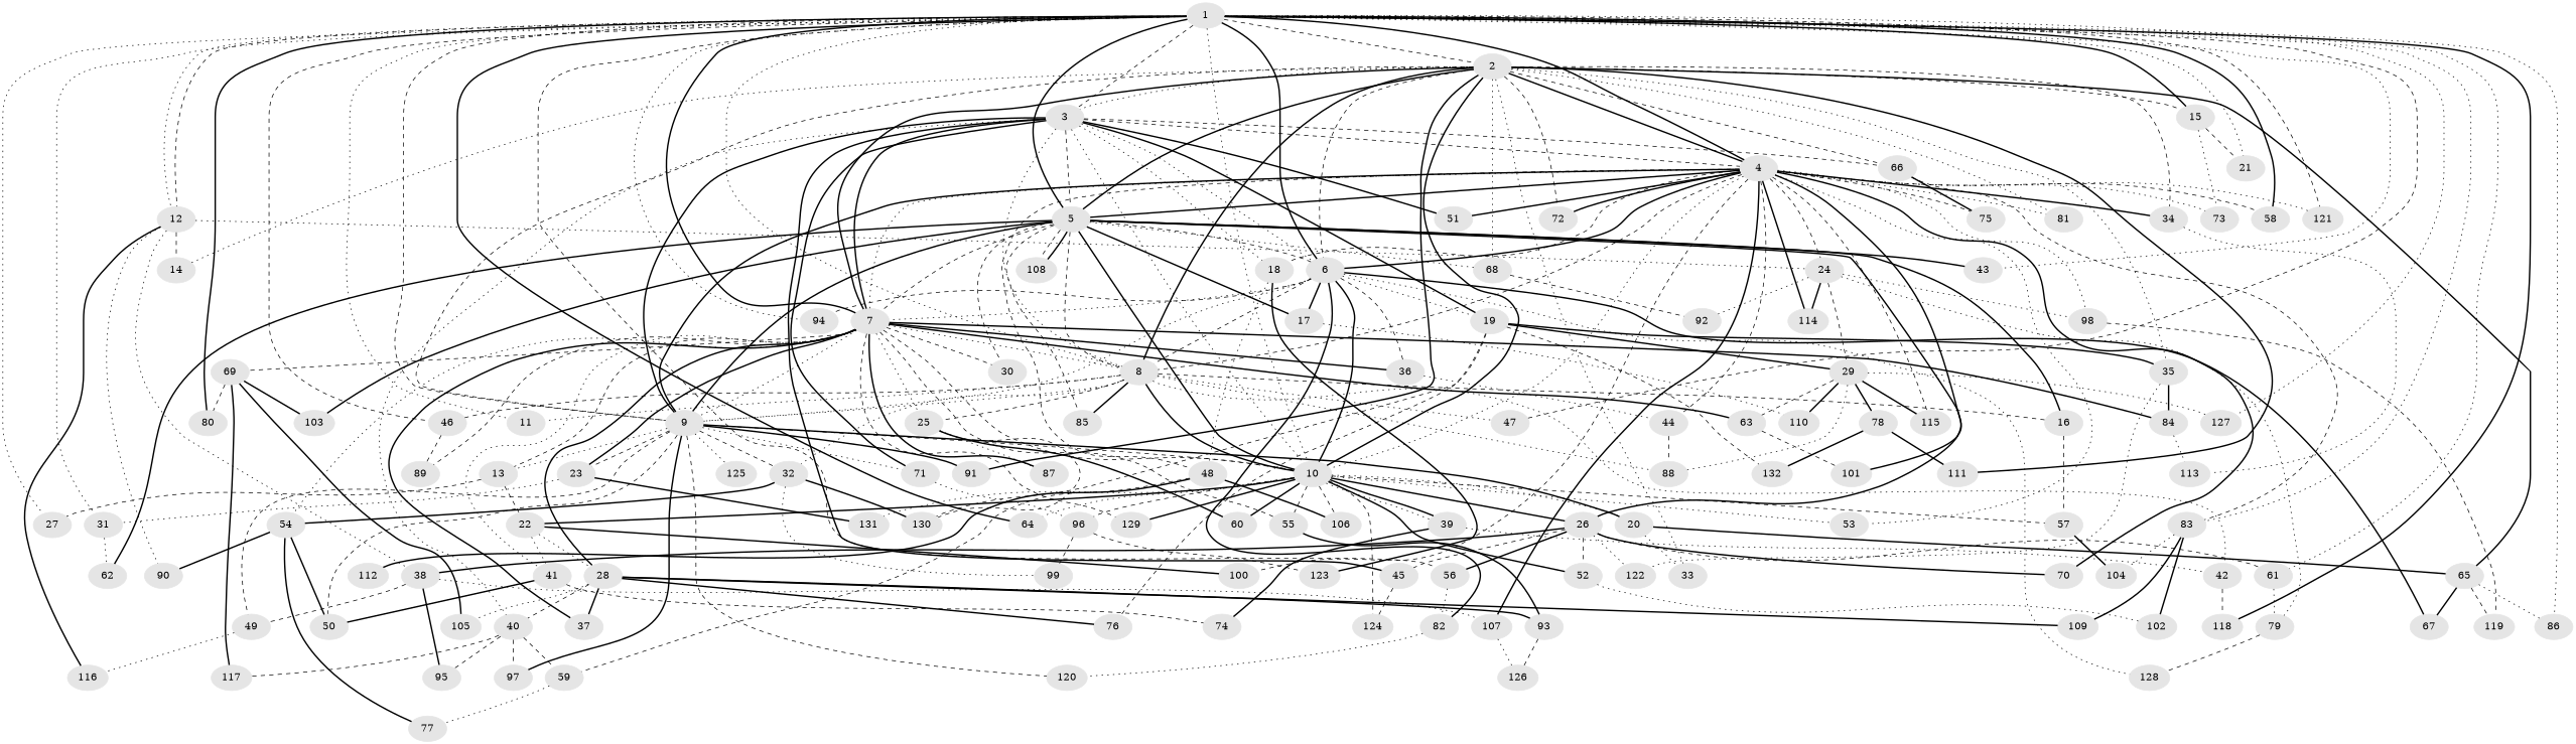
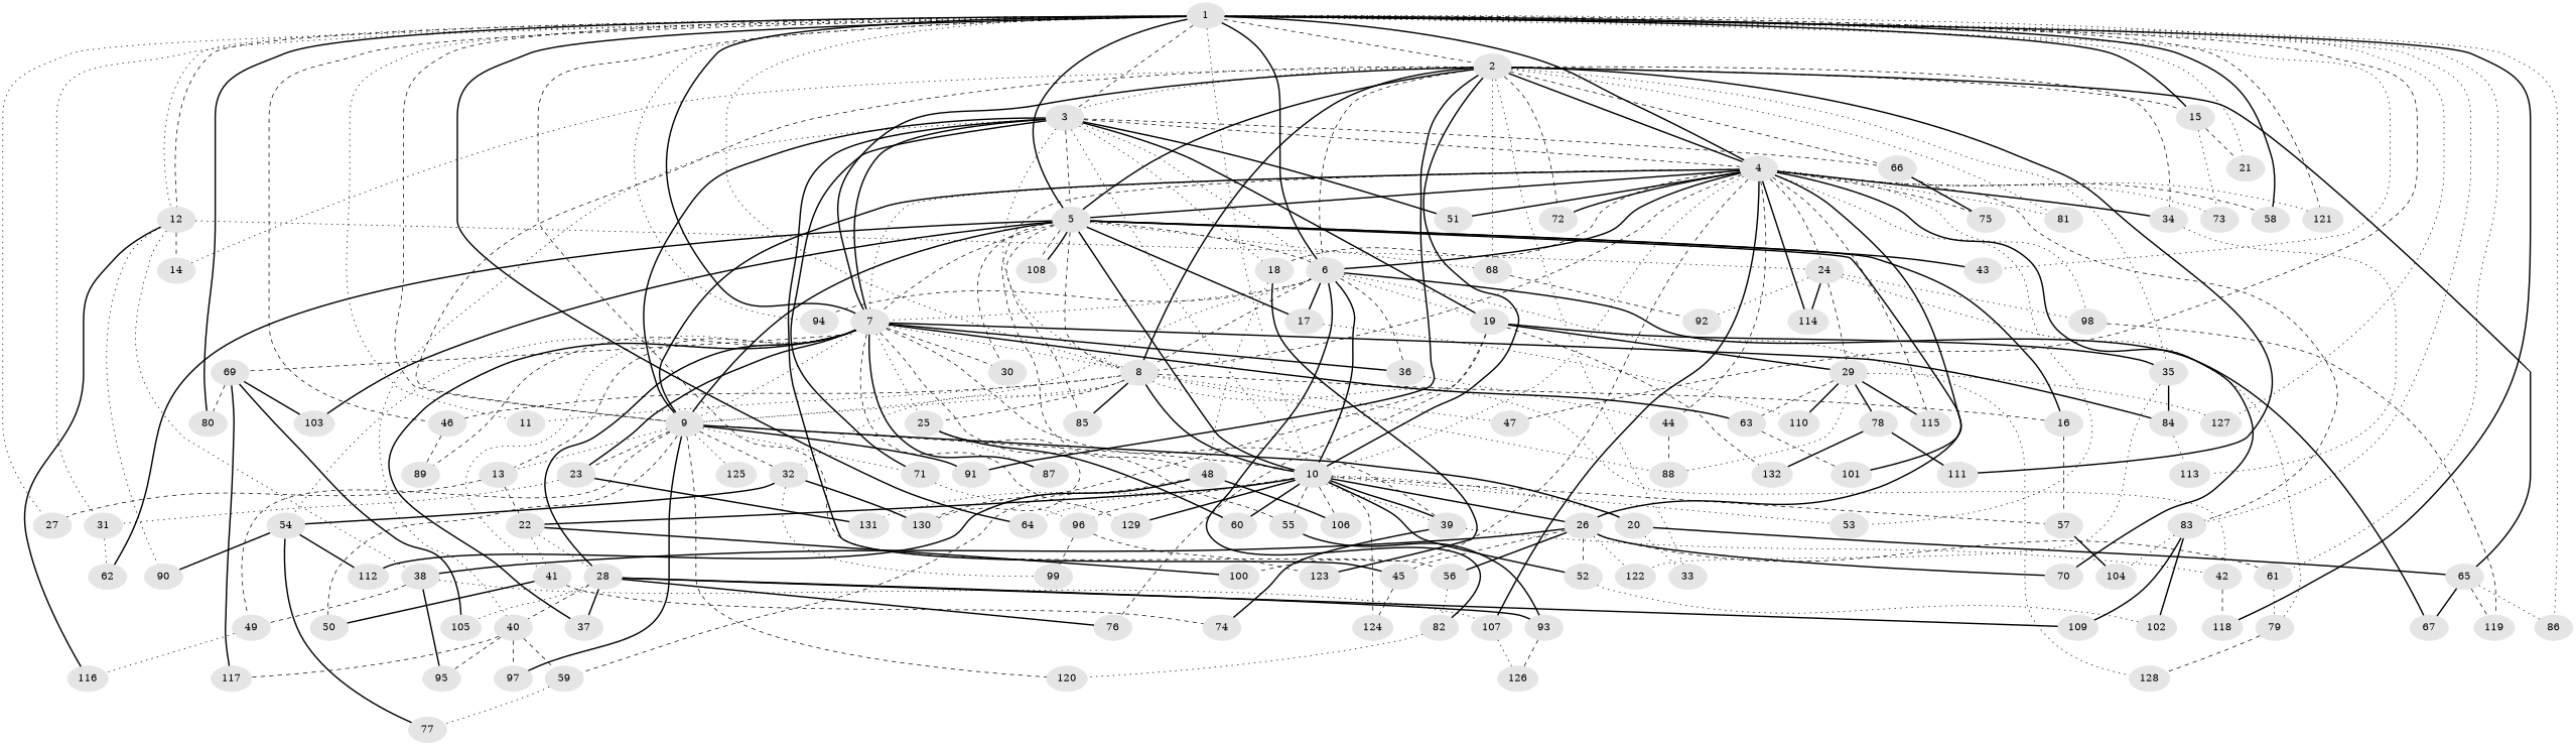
  graph {
    node [color=gray90 style=filled]
    edge [style=bold]
    1
    2
    3
    4
    5
    6
    7
    8
    9
    10
    11
    12
    15
    21
    27
    31
    43
    46
    47
    56
    58
    61
    64
    80
    83
    86
    94
    118
    121
    127
    14
    33
    34
    35
    65
    66
    68
    72
    81
    91
    111
    18
    19
    40
    45
    51
    71
    24
    44
    48
    53
    70
    73
    75
    98
    100
    101
    107
    114
    115
    16
    17
    26
    30
    62
    85
    103
    108
    36
    67
    82
    128
    13
    23
    25
    28
    37
    41
    54
    55
    63
    69
    84
    87
    89
    129
    32
    42
    88
    20
    49
    50
    97
    120
    125
    22
    39
    52
    57
    60
    96
    106
    124
    131
    38
    90
    116
    79
    109
    102
    104
    113
    122
    119
    92
    123
    29
    76
    130
    132
    95
    59
    117
    112
    126
    110
    93
    105
    74
    77
    99
    78
    1 -- 2 [style=dashed]
    1 -- 3 [style=dashed]
    1 -- 4
    1 -- 5
    1 -- 6
    1 -- 7
    1 -- 8 [style=dotted]
    1 -- 9 [style=dashed]
    1 -- 10 [style=dotted]
    1 -- 11 [style=dotted]
    1 -- 12 [style=dotted]
    1 -- 12 [style=dashed]
    1 -- 15
    1 -- 21 [style=dotted]
    1 -- 27 [style=dotted]
    1 -- 31 [style=dotted]
    1 -- 43 [style=dotted]
    1 -- 46 [style=dashed]
    1 -- 47 [style=dashed]
    1 -- 56 [style=dashed]
    1 -- 58
    1 -- 61 [style=dotted]
    1 -- 64
    1 -- 80
    1 -- 83 [style=dotted]
    1 -- 86 [style=dotted]
    1 -- 94 [style=dotted]
    1 -- 118
    1 -- 121 [style=dashed]
    1 -- 127 [style=dotted]
    2 -- 3 [style=dotted]
    2 -- 4
    2 -- 5
    2 -- 6 [style=dashed]
    2 -- 7
    2 -- 8
    2 -- 9 [style=dashed]
    2 -- 10
    2 -- 15 [style=dashed]
    2 -- 14 [style=dotted]
    2 -- 33 [style=dotted]
    2 -- 34 [style=dashed]
    2 -- 35 [style=dotted]
    2 -- 65
    2 -- 66 [style=dashed]
    2 -- 68 [style=dotted]
    2 -- 72 [style=dashed]
    2 -- 81 [style=dotted]
    2 -- 91
    2 -- 111
    3 -- 4 [style=dashed]
    3 -- 5 [style=dashed]
    3 -- 6 [style=dotted]
    3 -- 7
    3 -- 8 [style=dotted]
    3 -- 9
    3 -- 10 [style=dotted]
    3 -- 66 [style=dashed]
    3 -- 18 [style=dotted]
    3 -- 19
    3 -- 40 [style=dotted]
    3 -- 45
    3 -- 51
    3 -- 71
    4 -- 5
    4 -- 6
    4 -- 7 [style=dotted]
    4 -- 8 [style=dashed]
    4 -- 9
    4 -- 10 [style=dotted]
    4 -- 58 [style=dashed]
    4 -- 121 [style=dotted]
    4 -- 34
    4 -- 72
    4 -- 81 [style=dotted]
    4 -- 18 [style=dashed]
    4 -- 51
    4 -- 24 [style=dashed]
    4 -- 44 [style=dashed]
    4 -- 48 [style=dashed]
    4 -- 53 [style=dotted]
    4 -- 70
    4 -- 73 [style=dotted]
    4 -- 75 [style=dashed]
    4 -- 98 [style=dotted]
    4 -- 100 [style=dashed]
    4 -- 101
    4 -- 107
    4 -- 114
    4 -- 115 [style=dashed]
    5 -- 6 [style=dashed]
    5 -- 7 [style=dashed]
    5 -- 8 [style=dashed]
    5 -- 9
    5 -- 10
    5 -- 43
    5 -- 68 [style=dotted]
    5 -- 16
    5 -- 17
    5 -- 26
    5 -- 30 [style=dashed]
    5 -- 62
    5 -- 85 [style=dashed]
    5 -- 103
    5 -- 108 [style=dashed]
    5 -- 108
    6 -- 7 [style=dotted]
    6 -- 8 [style=dashed]
    6 -- 9 [style=dotted]
    6 -- 10
    6 -- 94 [style=dashed]
    6 -- 19 [style=dotted]
    6 -- 17
    6 -- 36 [style=dashed]
    6 -- 67
    6 -- 82
    6 -- 128 [style=dotted]
    7 -- 8 [style=dotted]
    7 -- 9 [style=dotted]
-   7 -- 10 [style=dashed]
+   7 -- 39 [style=dashed]
    7 -- 30 [style=dashed]
    7 -- 36
    7 -- 13 [style=dashed]
    7 -- 23
    7 -- 25 [style=dotted]
    7 -- 28
    7 -- 37
    7 -- 41 [style=dotted]
    7 -- 54 [style=dotted]
    7 -- 55 [style=dashed]
    7 -- 63
    7 -- 69 [style=dashed]
    7 -- 84
    7 -- 87
    7 -- 89 [style=dashed]
    7 -- 129 [style=dashed]
    8 -- 9 [style=dotted]
    8 -- 10
    8 -- 11 [style=dotted]
    8 -- 46 [style=dashed]
    8 -- 47 [style=dotted]
    8 -- 16 [style=dashed]
    8 -- 85
    8 -- 25 [style=dashed]
    8 -- 32 [style=dotted]
    8 -- 42 [style=dotted]
    8 -- 88 [style=dotted]
    9 -- 10 [style=dashed]
    9 -- 91
    9 -- 71 [style=dotted]
    9 -- 13 [style=dotted]
    9 -- 23 [style=dashed]
    9 -- 32 [style=dashed]
    9 -- 20
    9 -- 49 [style=dashed]
    9 -- 50 [style=dashed]
    9 -- 97
    9 -- 120 [style=dashed]
    9 -- 125 [style=dotted]
    10 -- 64 [style=dotted]
    10 -- 53 [style=dotted]
    10 -- 26
    10 -- 55 [style=dashed]
    10 -- 129
    10 -- 20 [style=dotted]
    10 -- 22
    10 -- 39 [style=dotted]
    10 -- 39
    10 -- 52
    10 -- 57 [style=dashed]
    10 -- 60
    10 -- 96 [style=dashed]
    10 -- 106 [style=dashed]
    10 -- 124 [style=dashed]
    10 -- 131 [style=dotted]
    12 -- 14 [style=dashed]
    12 -- 24 [style=dotted]
    12 -- 38 [style=dotted]
    12 -- 90 [style=dotted]
    12 -- 116
    15 -- 21 [style=dashed]
    15 -- 73 [style=dotted]
    31 -- 62 [style=dotted]
    46 -- 89 [style=dashed]
    56 -- 82 [style=dotted]
    61 -- 79 [style=dotted]
    83 -- 109
    83 -- 102
    83 -- 104 [style=dotted]
    34 -- 113 [style=dotted]
    35 -- 84
    35 -- 122 [style=dotted]
    65 -- 86 [style=dotted]
    65 -- 67
    65 -- 119 [style=dashed]
    66 -- 83 [style=dashed]
    66 -- 75
    68 -- 92 [style=dashed]
    18 -- 48 [style=dotted]
    18 -- 123
    19 -- 35
    19 -- 29
    19 -- 76 [style=dashed]
    19 -- 130 [style=dashed]
    19 -- 132 [style=dashed]
    40 -- 97 [style=dashed]
    40 -- 95 [style=dashed]
    40 -- 59 [style=dashed]
    40 -- 117 [style=dashed]
    45 -- 124 [style=dashed]
    71 -- 96 [style=dotted]
    24 -- 98 [style=dotted]
    24 -- 114
    24 -- 79 [style=dotted]
    24 -- 92 [style=dotted]
    24 -- 29 [style=dashed]
    44 -- 88 [style=dashed]
    48 -- 106
    48 -- 59 [style=dashed]
    48 -- 112
    98 -- 119 [style=dashed]
    107 -- 126 [style=dotted]
    16 -- 57 [style=dashed]
    17 -- 110 [style=dotted]
    26 -- 56
    26 -- 61 [style=dashed]
    26 -- 45 [style=dashed]
    26 -- 70
    26 -- 52 [style=dashed]
    26 -- 38
    26 -- 122 [style=dotted]
    36 -- 44 [style=dotted]
    82 -- 120 [style=dotted]
    13 -- 27 [style=dashed]
    13 -- 22 [style=dashed]
    23 -- 31 [style=dotted]
    23 -- 131
    25 -- 87 [style=dotted]
    25 -- 60
    25 -- 130 [style=dashed]
    28 -- 40 [style=dashed]
    28 -- 37
    28 -- 109
    28 -- 76
    28 -- 93
    28 -- 105 [style=dotted]
    41 -- 50
    41 -- 74 [style=dashed]
    54 -- 90
-   54 -- 50
+   54 -- 112
    54 -- 77
    55 -- 93
    63 -- 101 [style=dashed]
    69 -- 80 [style=dashed]
    69 -- 103
    69 -- 117
    69 -- 105
    84 -- 113 [style=dotted]
    32 -- 54
    32 -- 130
    32 -- 99 [style=dotted]
    42 -- 118 [style=dashed]
    20 -- 33 [style=dotted]
    20 -- 65
    49 -- 116 [style=dotted]
    22 -- 100
    22 -- 28 [style=dotted]
    22 -- 41 [style=dotted]
    39 -- 42 [style=dotted]
    39 -- 74
    52 -- 102 [style=dotted]
    57 -- 104
    96 -- 123 [style=dashed]
    96 -- 99 [style=dashed]
    38 -- 107 [style=dotted]
    38 -- 49 [style=dashed]
    38 -- 95
    79 -- 128 [style=dashed]
    29 -- 127 [style=dotted]
    29 -- 115
    29 -- 63 [style=dashed]
    29 -- 88 [style=dotted]
    29 -- 110
    29 -- 78
    59 -- 77 [style=dotted]
    93 -- 126 [style=dashed]
    78 -- 111
    78 -- 132
  }
